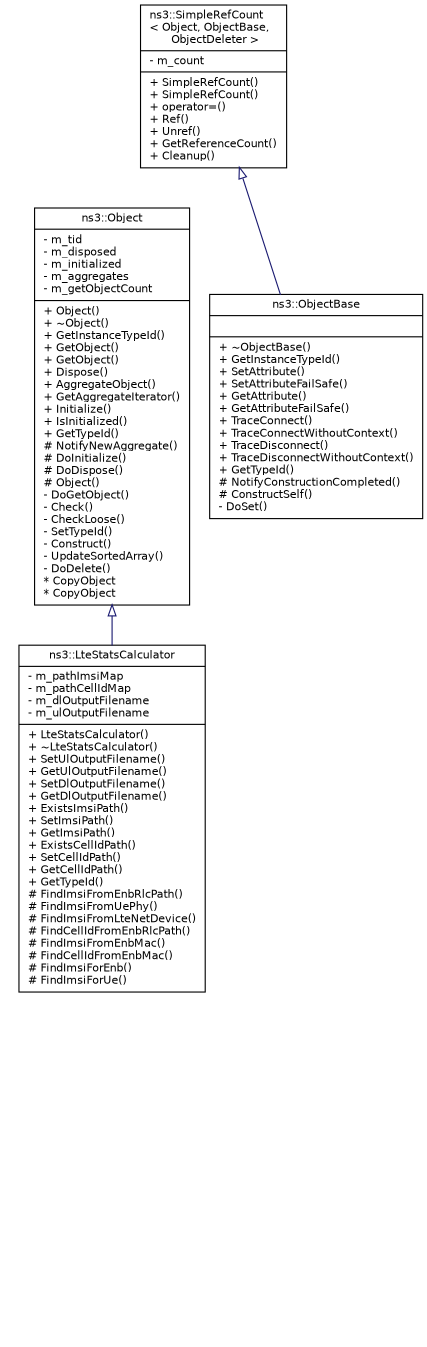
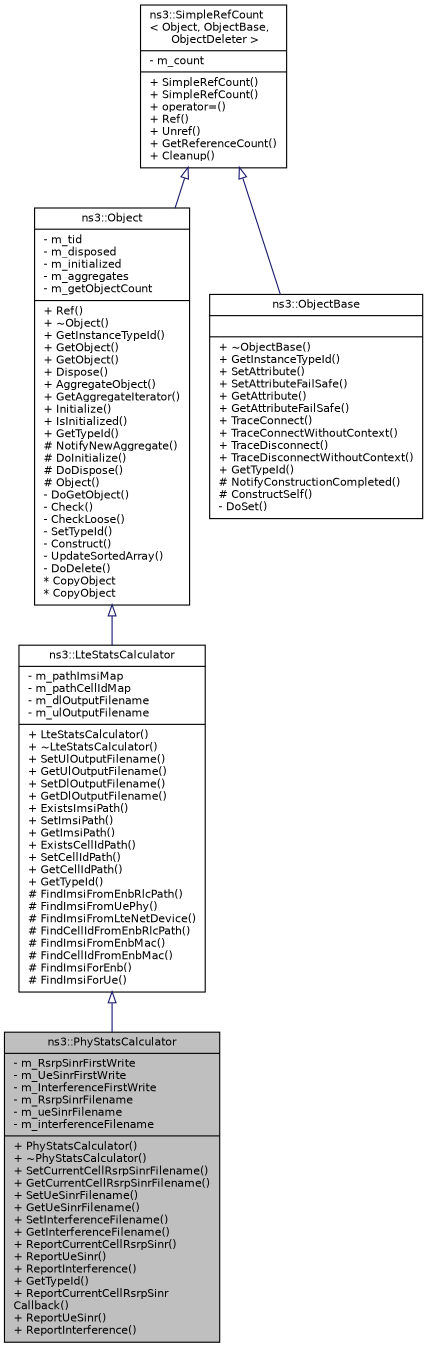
  digraph {
    node [color=black fillcolor=white fontname=Helvetica fontsize=10 shape=record style=filled]
    edge [arrowtail=onormal color=midnightblue dir=back fontname=Helvetica fontsize=10 labelfontname=Helvetica labelfontsize=10 style=solid]
+   n1 [fillcolor=grey75 fontcolor=black height=0.2 label="{ns3::PhyStatsCalculator\n|- m_RsrpSinrFirstWrite\l- m_UeSinrFirstWrite\l- m_InterferenceFirstWrite\l- m_RsrpSinrFilename\l- m_ueSinrFilename\l- m_interferenceFilename\l|+ PhyStatsCalculator()\l+ ~PhyStatsCalculator()\l+ SetCurrentCellRsrpSinrFilename()\l+ GetCurrentCellRsrpSinrFilename()\l+ SetUeSinrFilename()\l+ GetUeSinrFilename()\l+ SetInterferenceFilename()\l+ GetInterferenceFilename()\l+ ReportCurrentCellRsrpSinr()\l+ ReportUeSinr()\l+ ReportInterference()\l+ GetTypeId()\l+ ReportCurrentCellRsrpSinr\lCallback()\l+ ReportUeSinr()\l+ ReportInterference()\l}" width=0.4]
    n2 [height=0.2 label="{ns3::LteStatsCalculator\n|- m_pathImsiMap\l- m_pathCellIdMap\l- m_dlOutputFilename\l- m_ulOutputFilename\l|+ LteStatsCalculator()\l+ ~LteStatsCalculator()\l+ SetUlOutputFilename()\l+ GetUlOutputFilename()\l+ SetDlOutputFilename()\l+ GetDlOutputFilename()\l+ ExistsImsiPath()\l+ SetImsiPath()\l+ GetImsiPath()\l+ ExistsCellIdPath()\l+ SetCellIdPath()\l+ GetCellIdPath()\l+ GetTypeId()\l# FindImsiFromEnbRlcPath()\l# FindImsiFromUePhy()\l# FindImsiFromLteNetDevice()\l# FindCellIdFromEnbRlcPath()\l# FindImsiFromEnbMac()\l# FindCellIdFromEnbMac()\l# FindImsiForEnb()\l# FindImsiForUe()\l}" width=0.4]
-   n3 [height=0.2 label="{ns3::Object\n|- m_tid\l- m_disposed\l- m_initialized\l- m_aggregates\l- m_getObjectCount\l|+ Object()\l+ ~Object()\l+ GetInstanceTypeId()\l+ GetObject()\l+ GetObject()\l+ Dispose()\l+ AggregateObject()\l+ GetAggregateIterator()\l+ Initialize()\l+ IsInitialized()\l+ GetTypeId()\l# NotifyNewAggregate()\l# DoInitialize()\l# DoDispose()\l# Object()\l- DoGetObject()\l- Check()\l- CheckLoose()\l- SetTypeId()\l- Construct()\l- UpdateSortedArray()\l- DoDelete()\l* CopyObject\l* CopyObject\l}" width=0.4]
+   n3 [height=0.2 label="{ns3::Object\n|- m_tid\l- m_disposed\l- m_initialized\l- m_aggregates\l- m_getObjectCount\l|+ Ref()\l+ ~Object()\l+ GetInstanceTypeId()\l+ GetObject()\l+ GetObject()\l+ Dispose()\l+ AggregateObject()\l+ GetAggregateIterator()\l+ Initialize()\l+ IsInitialized()\l+ GetTypeId()\l# NotifyNewAggregate()\l# DoInitialize()\l# DoDispose()\l# Object()\l- DoGetObject()\l- Check()\l- CheckLoose()\l- SetTypeId()\l- Construct()\l- UpdateSortedArray()\l- DoDelete()\l* CopyObject\l* CopyObject\l}" width=0.4]
    n4 [height=0.2 label="{ns3::SimpleRefCount\l\< Object, ObjectBase,\l ObjectDeleter \>\n|- m_count\l|+ SimpleRefCount()\l+ SimpleRefCount()\l+ operator=()\l+ Ref()\l+ Unref()\l+ GetReferenceCount()\l+ Cleanup()\l}" width=0.4]
    n5 [height=0.2 label="{ns3::ObjectBase\n||+ ~ObjectBase()\l+ GetInstanceTypeId()\l+ SetAttribute()\l+ SetAttributeFailSafe()\l+ GetAttribute()\l+ GetAttributeFailSafe()\l+ TraceConnect()\l+ TraceConnectWithoutContext()\l+ TraceDisconnect()\l+ TraceDisconnectWithoutContext()\l+ GetTypeId()\l# NotifyConstructionCompleted()\l# ConstructSelf()\l- DoSet()\l}" width=0.4]
+   n2 -> n1
    n3 -> n2
+   n4 -> n3
    n4 -> n5
  }
